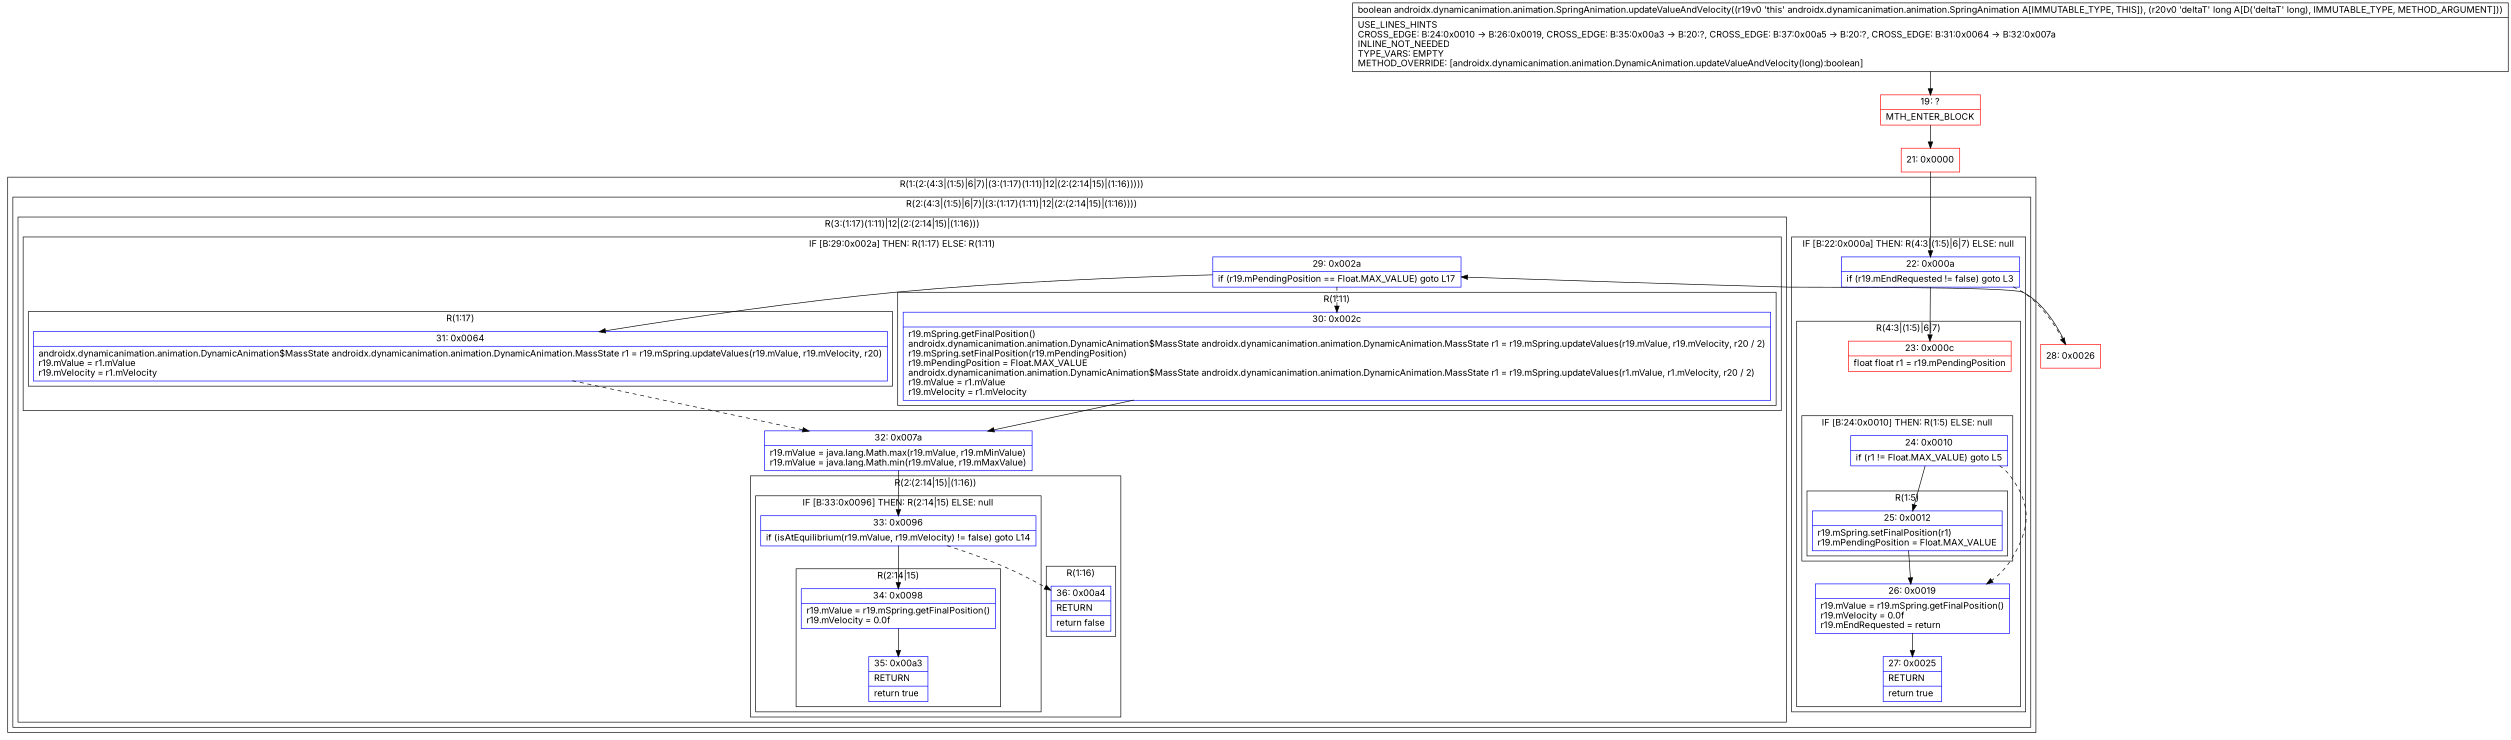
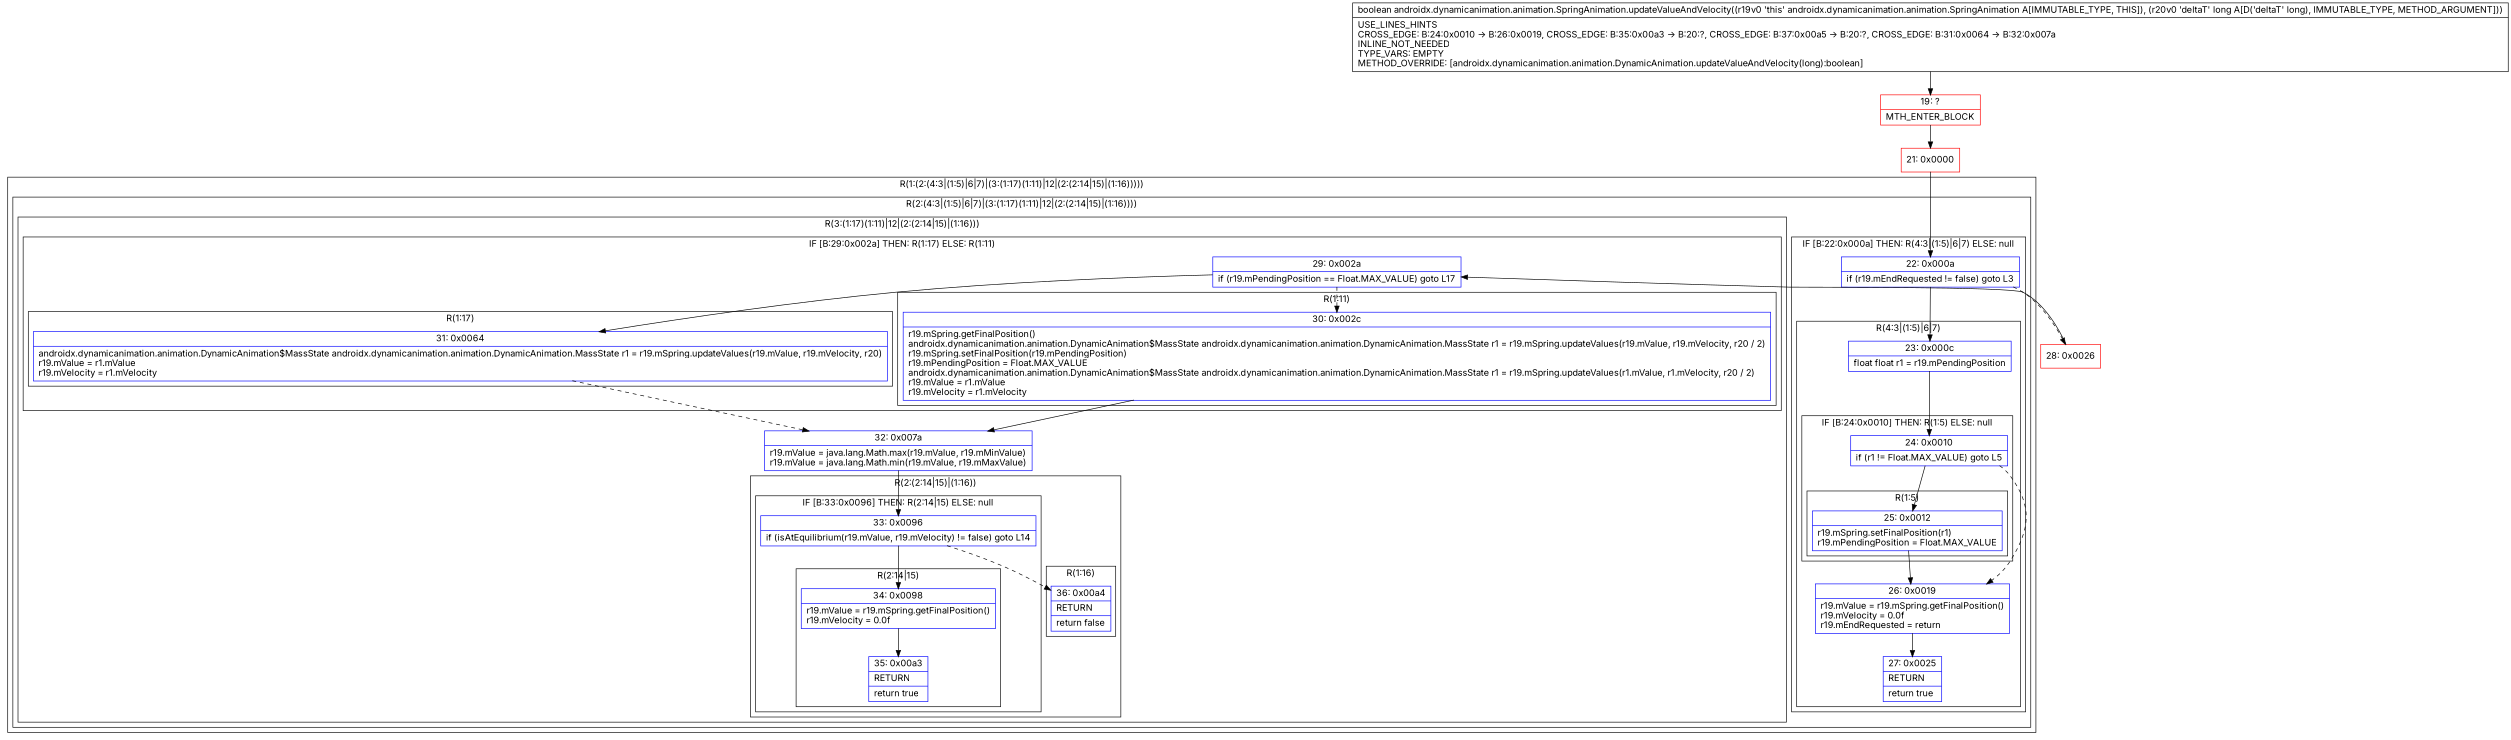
  digraph {
    fontname=Inter
    node [color=blue fontname=Inter shape=record]
    edge [fontname=Inter]
    n1 [label="{25\:\ 0x0012|r19.mSpring.setFinalPosition(r1)\lr19.mPendingPosition = Float.MAX_VALUE\l}"]
    n2 [label="{24\:\ 0x0010|if (r1 != Float.MAX_VALUE) goto L5\l}"]
-   n3 [color=red label="{23\:\ 0x000c|float float r1 = r19.mPendingPosition\l}"]
+   n3 [label="{23\:\ 0x000c|float float r1 = r19.mPendingPosition\l}"]
    n4 [label="{26\:\ 0x0019|r19.mValue = r19.mSpring.getFinalPosition()\lr19.mVelocity = 0.0f\lr19.mEndRequested = return\l}"]
    n5 [label="{27\:\ 0x0025|RETURN\l|return true\l}"]
    n6 [label="{22\:\ 0x000a|if (r19.mEndRequested != false) goto L3\l}"]
    n7 [label="{31\:\ 0x0064|androidx.dynamicanimation.animation.DynamicAnimation$MassState androidx.dynamicanimation.animation.DynamicAnimation.MassState r1 = r19.mSpring.updateValues(r19.mValue, r19.mVelocity, r20)\lr19.mValue = r1.mValue\lr19.mVelocity = r1.mVelocity\l}"]
    n8 [label="{30\:\ 0x002c|r19.mSpring.getFinalPosition()\landroidx.dynamicanimation.animation.DynamicAnimation$MassState androidx.dynamicanimation.animation.DynamicAnimation.MassState r1 = r19.mSpring.updateValues(r19.mValue, r19.mVelocity, r20 \/ 2)\lr19.mSpring.setFinalPosition(r19.mPendingPosition)\lr19.mPendingPosition = Float.MAX_VALUE\landroidx.dynamicanimation.animation.DynamicAnimation$MassState androidx.dynamicanimation.animation.DynamicAnimation.MassState r1 = r19.mSpring.updateValues(r1.mValue, r1.mVelocity, r20 \/ 2)\lr19.mValue = r1.mValue\lr19.mVelocity = r1.mVelocity\l}"]
    n9 [label="{29\:\ 0x002a|if (r19.mPendingPosition == Float.MAX_VALUE) goto L17\l}"]
    n10 [label="{34\:\ 0x0098|r19.mValue = r19.mSpring.getFinalPosition()\lr19.mVelocity = 0.0f\l}"]
    n11 [label="{35\:\ 0x00a3|RETURN\l|return true\l}"]
    n12 [label="{33\:\ 0x0096|if (isAtEquilibrium(r19.mValue, r19.mVelocity) != false) goto L14\l}"]
    n13 [label="{36\:\ 0x00a4|RETURN\l|return false\l}"]
    n14 [label="{32\:\ 0x007a|r19.mValue = java.lang.Math.max(r19.mValue, r19.mMinValue)\lr19.mValue = java.lang.Math.min(r19.mValue, r19.mMaxValue)\l}"]
    n15 [color=red label="{28\:\ 0x0026}"]
    n16 [color=red label="{19\:\ ?|MTH_ENTER_BLOCK\l}"]
    n17 [color=red label="{21\:\ 0x0000}"]
    n18 [label="{boolean androidx.dynamicanimation.animation.SpringAnimation.updateValueAndVelocity((r19v0 'this' androidx.dynamicanimation.animation.SpringAnimation A[IMMUTABLE_TYPE, THIS]), (r20v0 'deltaT' long A[D('deltaT' long), IMMUTABLE_TYPE, METHOD_ARGUMENT]))  | USE_LINES_HINTS\lCROSS_EDGE: B:24:0x0010 \-\> B:26:0x0019, CROSS_EDGE: B:35:0x00a3 \-\> B:20:?, CROSS_EDGE: B:37:0x00a5 \-\> B:20:?, CROSS_EDGE: B:31:0x0064 \-\> B:32:0x007a\lINLINE_NOT_NEEDED\lTYPE_VARS: EMPTY\lMETHOD_OVERRIDE: [androidx.dynamicanimation.animation.DynamicAnimation.updateValueAndVelocity(long):boolean]\l}" color=""]
    subgraph cluster_1 {
      label="R(1:(2:(4:3|(1:5)|6|7)|(3:(1:17)(1:11)|12|(2:(2:14|15)|(1:16)))))"
      subgraph cluster_2 {
        label="R(2:(4:3|(1:5)|6|7)|(3:(1:17)(1:11)|12|(2:(2:14|15)|(1:16))))"
        subgraph cluster_3 {
          label="IF [B:22:0x000a] THEN: R(4:3|(1:5)|6|7) ELSE: null"
          n6
          subgraph cluster_4 {
            label="R(4:3|(1:5)|6|7)"
            n3
            n4
            n5
            subgraph cluster_5 {
              label="IF [B:24:0x0010] THEN: R(1:5) ELSE: null"
              n2
              subgraph cluster_6 {
                label="R(1:5)"
                n1
              }
            }
          }
        }
        subgraph cluster_7 {
          label="R(3:(1:17)(1:11)|12|(2:(2:14|15)|(1:16)))"
          n14
          subgraph cluster_8 {
            label="IF [B:29:0x002a] THEN: R(1:17) ELSE: R(1:11)"
            n9
            subgraph cluster_9 {
              label="R(1:17)"
              n7
            }
            subgraph cluster_10 {
              label="R(1:11)"
              n8
            }
          }
          subgraph cluster_11 {
            label="R(2:(2:14|15)|(1:16))"
            subgraph cluster_12 {
              label="IF [B:33:0x0096] THEN: R(2:14|15) ELSE: null"
              n12
              subgraph cluster_13 {
                label="R(2:14|15)"
                n10
                n11
              }
            }
            subgraph cluster_14 {
              label="R(1:16)"
              n13
            }
          }
        }
      }
    }
    n1 -> n4
    n2 -> n1
    n2 -> n4 [style=dashed]
+   n3 -> n2
    n4 -> n5
    n6 -> n3
    n6 -> n15 [style=dashed]
    n7 -> n14 [style=dashed]
    n8 -> n14
    n9 -> n7
    n9 -> n8 [style=dashed]
    n10 -> n11
    n12 -> n10
    n12 -> n13 [style=dashed]
    n14 -> n12
    n15 -> n9
    n16 -> n17
    n17 -> n6
    n18 -> n16
  }
